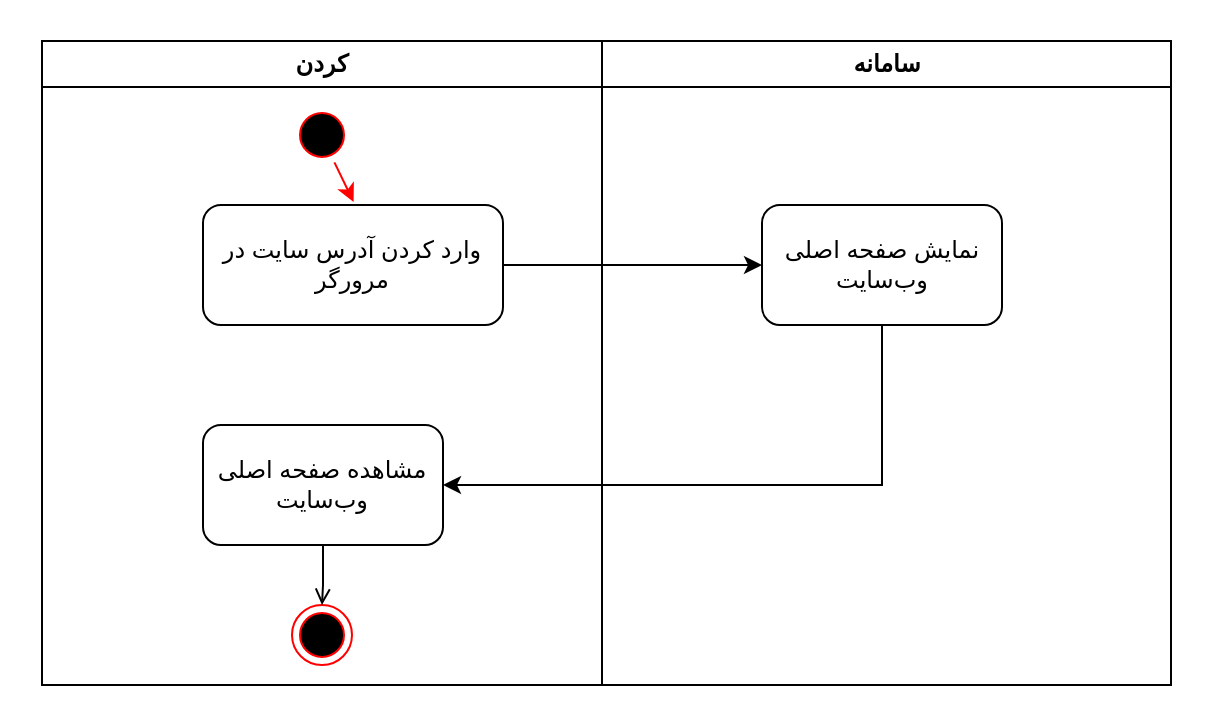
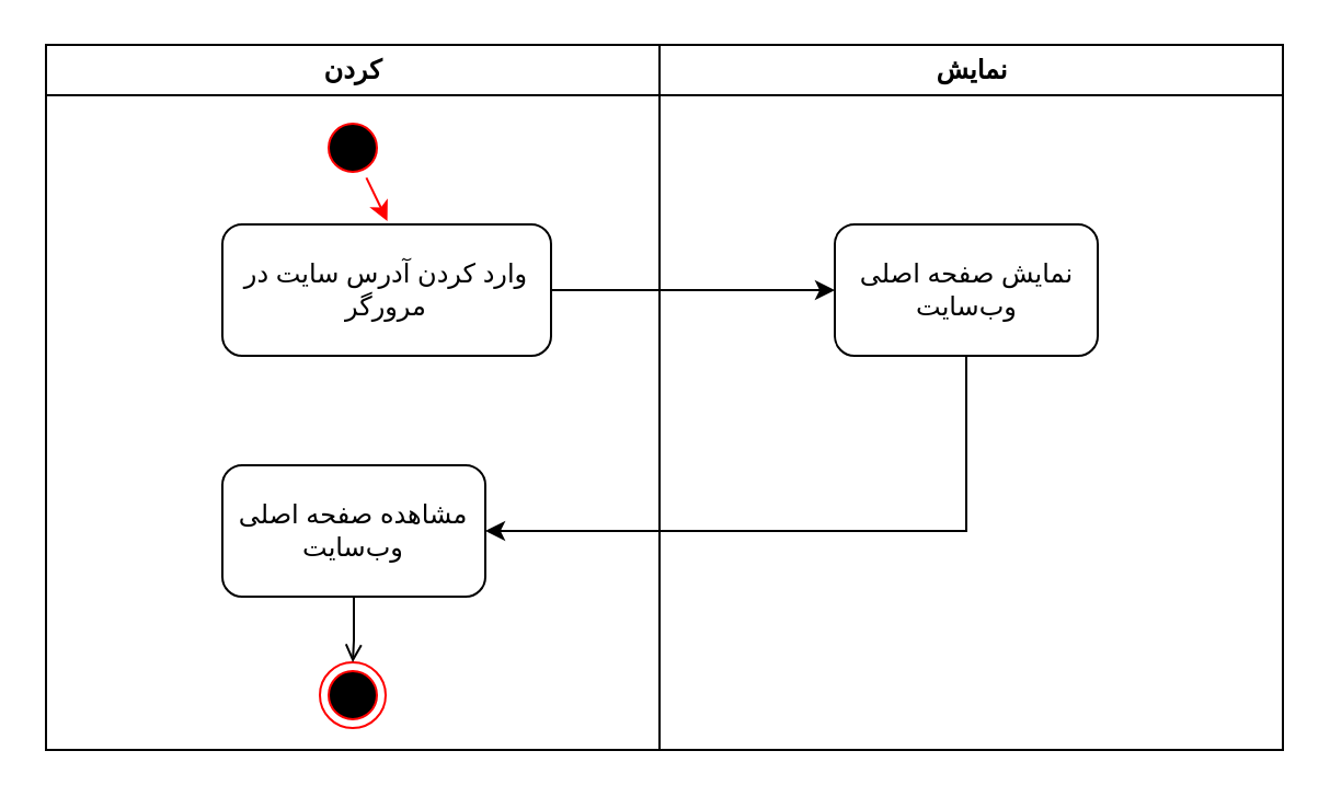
  <mxCell id="0" />
  <mxCell id="1" parent="0" />
  <mxCell id="2" value="کردن" style="swimlane;whiteSpace=wrap" parent="1" vertex="1"><mxGeometry x="20.5" y="20" width="280" height="322" as="geometry" /></mxCell>
  <mxCell id="3" value="" style="ellipse;shape=startState;fillColor=#000000;strokeColor=#ff0000;" parent="2" vertex="1"><mxGeometry x="125" y="32" width="30" height="30" as="geometry" /></mxCell>
  <mxCell id="4" value="وارد کردن آدرس سایت در مرورگر" style="rounded=1;whiteSpace=wrap;html=1;" parent="2" vertex="1"><mxGeometry x="80.5" y="82" width="150" height="60" as="geometry" /></mxCell>
  <mxCell id="5" value="" style="endArrow=classic;html=1;rounded=0;entryX=0.502;entryY=-0.025;entryDx=0;entryDy=0;entryPerimeter=0;strokeColor=#FF0000;" parent="2" source="3" target="4" edge="1"><mxGeometry width="50" height="50" relative="1" as="geometry"><mxPoint x="225.5" y="112" as="sourcePoint" /><mxPoint x="275.5" y="62" as="targetPoint" /></mxGeometry></mxCell>
  <mxCell id="6" value="" style="ellipse;shape=endState;fillColor=#000000;strokeColor=#ff0000" parent="2" vertex="1"><mxGeometry x="125" y="282" width="30" height="30" as="geometry" /></mxCell>
  <mxCell id="7" style="edgeStyle=orthogonalEdgeStyle;rounded=0;orthogonalLoop=1;jettySize=auto;html=1;endArrow=open;endFill=0;" edge="1" parent="2" source="8" target="6"><mxGeometry relative="1" as="geometry" /></mxCell>
  <mxCell id="8" value="مشاهده صفحه اصلی وب‌سایت" style="rounded=1;whiteSpace=wrap;html=1;" vertex="1" parent="2"><mxGeometry x="80.5" y="192" width="120" height="60" as="geometry" /></mxCell>
- <mxCell id="9" value="سامانه" style="swimlane;whiteSpace=wrap" parent="1" vertex="1"><mxGeometry x="300.5" y="20" width="284.5" height="322" as="geometry" /></mxCell>
+ <mxCell id="9" value="نمایش" style="swimlane;whiteSpace=wrap" parent="1" vertex="1"><mxGeometry x="300.5" y="20" width="284.5" height="322" as="geometry" /></mxCell>
  <mxCell id="10" value="نمایش صفحه اصلی وب‌سایت" style="rounded=1;whiteSpace=wrap;html=1;" parent="9" vertex="1"><mxGeometry x="80" y="82" width="120" height="60" as="geometry" /></mxCell>
  <mxCell id="11" style="edgeStyle=orthogonalEdgeStyle;rounded=0;orthogonalLoop=1;jettySize=auto;html=1;" parent="1" source="4" target="10" edge="1"><mxGeometry relative="1" as="geometry" /></mxCell>
  <mxCell id="12" style="edgeStyle=orthogonalEdgeStyle;rounded=0;orthogonalLoop=1;jettySize=auto;html=1;entryX=1;entryY=0.5;entryDx=0;entryDy=0;" edge="1" parent="1" source="10" target="8"><mxGeometry relative="1" as="geometry"><Array as="points"><mxPoint x="441" y="242" /></Array></mxGeometry></mxCell>
